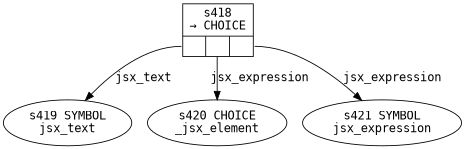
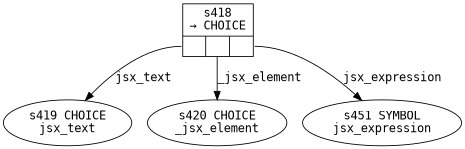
  digraph {
    fontname="DejaVu Sans Mono"
    rankdir=TB
    node [fontname="DejaVu Sans Mono"]
    edge [fontname="DejaVu Sans Mono"]
    n1 [fixedsize=false label="{s418\n&rarr; CHOICE|{<p0>|<p1>|<p2>}}" peripheries=1 shape=record]
-   n2 [label="s419 SYMBOL\njsx_text"]
+   n2 [label="s419 CHOICE\njsx_text"]
    n3 [label="s420 CHOICE\n_jsx_element"]
-   n4 [label="s421 SYMBOL\njsx_expression"]
+   n4 [label="s451 SYMBOL\njsx_expression"]
    n1 -> n2 [label=jsx_text tailport=p0]
-   n1 -> n3 [label=jsx_expression tailport=p1]
+   n1 -> n3 [label=_jsx_element tailport=p1]
    n1 -> n4 [label=jsx_expression tailport=p2]
  }
